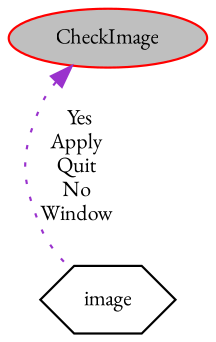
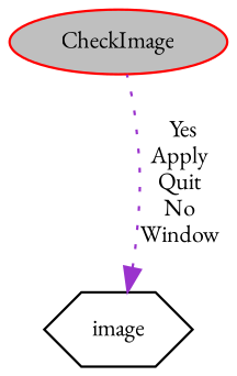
  digraph {
    fontname="EB Garamond"
    node [fontname="EB Garamond" fontsize=10 style=filled]
    n1 [color=red fillcolor=grey75 fontcolor=black height=0.2 label=CheckImage shape=ellipse width=0.4]
    n2 [color=black fillcolor=white height=0.2 label=image shape=hexagon width=0.4]
-   n1 -> n2 [color=darkorchid3 dir=back fontname="EB Garamond" fontsize=10 label=" Yes\nApply\nQuit\nNo\nWindow" labelfontname=Helvetica labelfontsize=10 style=dotted]
+   n2 -> n1 [color=darkorchid3 dir=back fontname="EB Garamond" fontsize=10 label=" Yes\nApply\nQuit\nNo\nWindow" labelfontname=Helvetica labelfontsize=10 style=dotted]
  }
